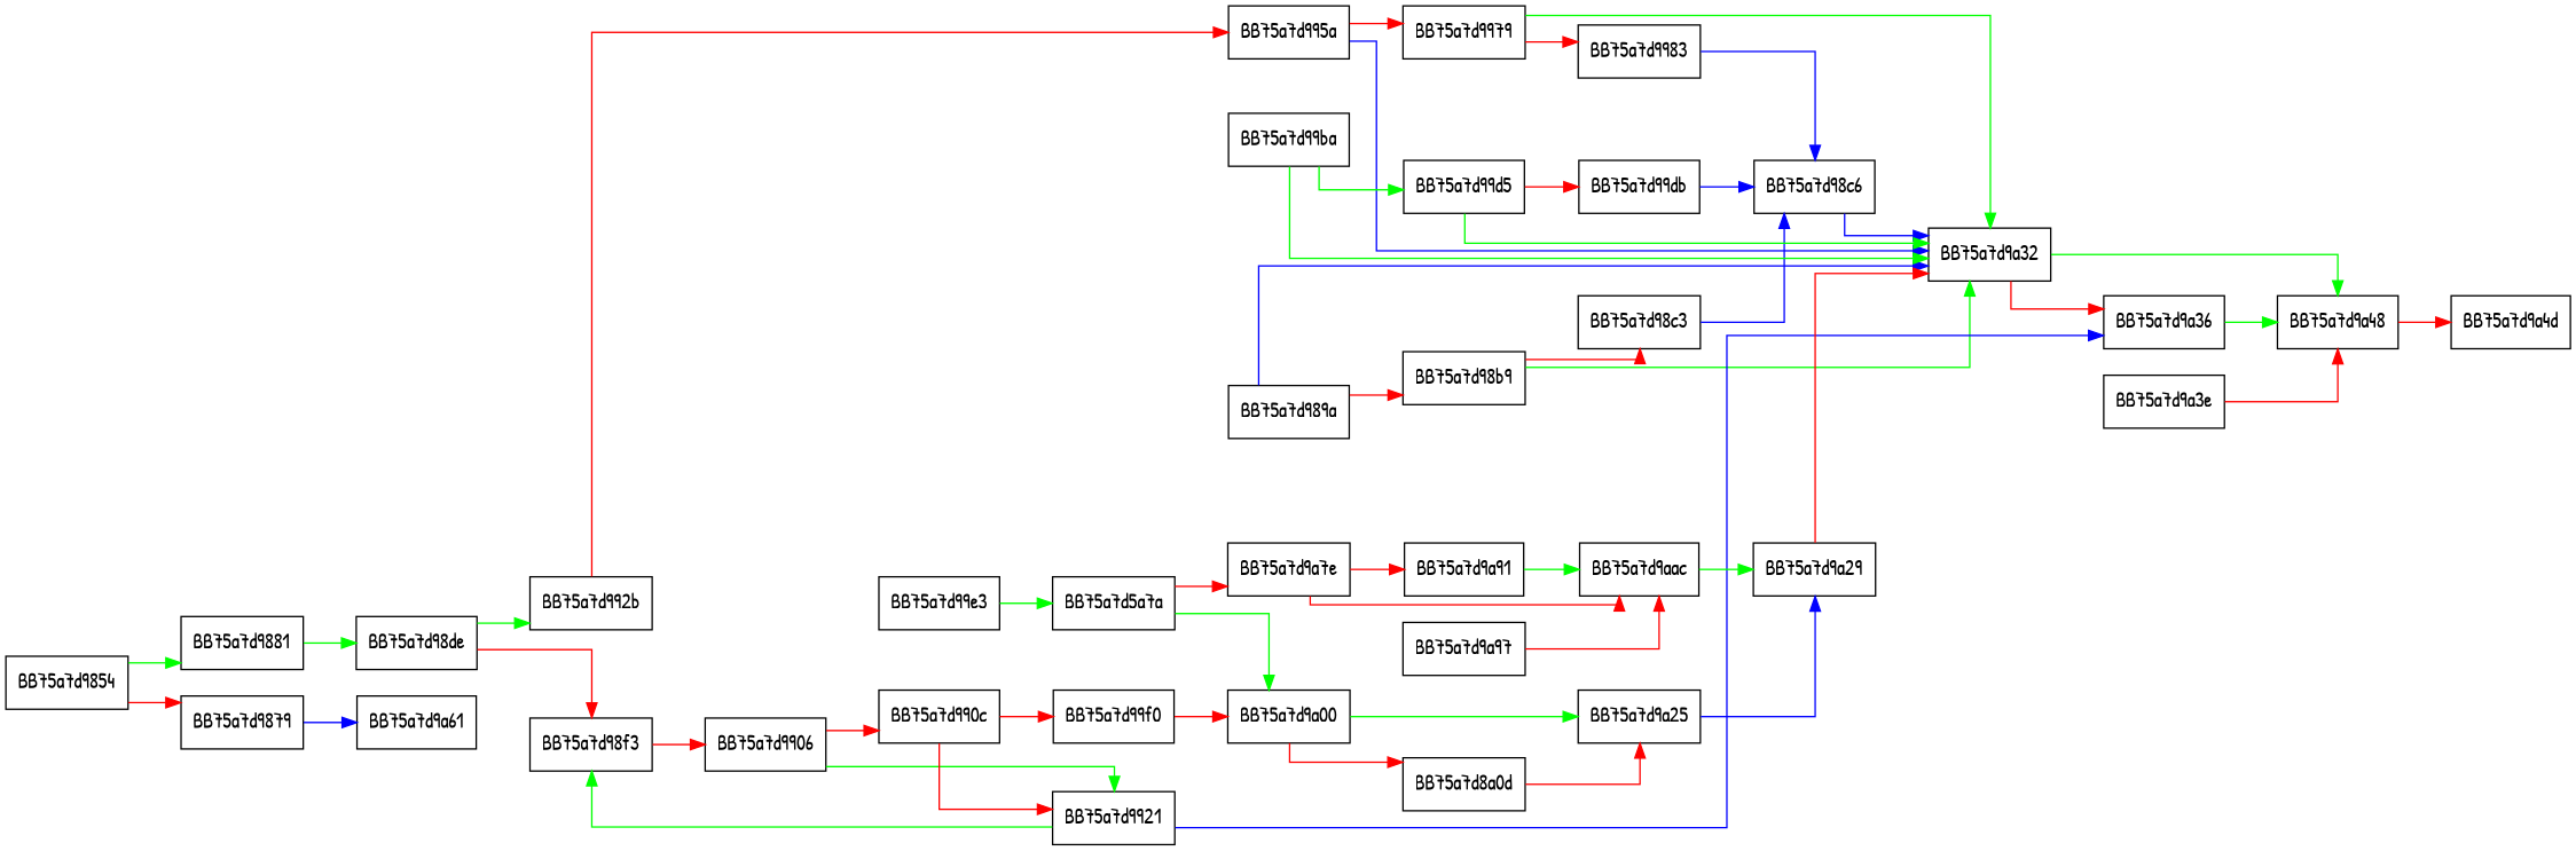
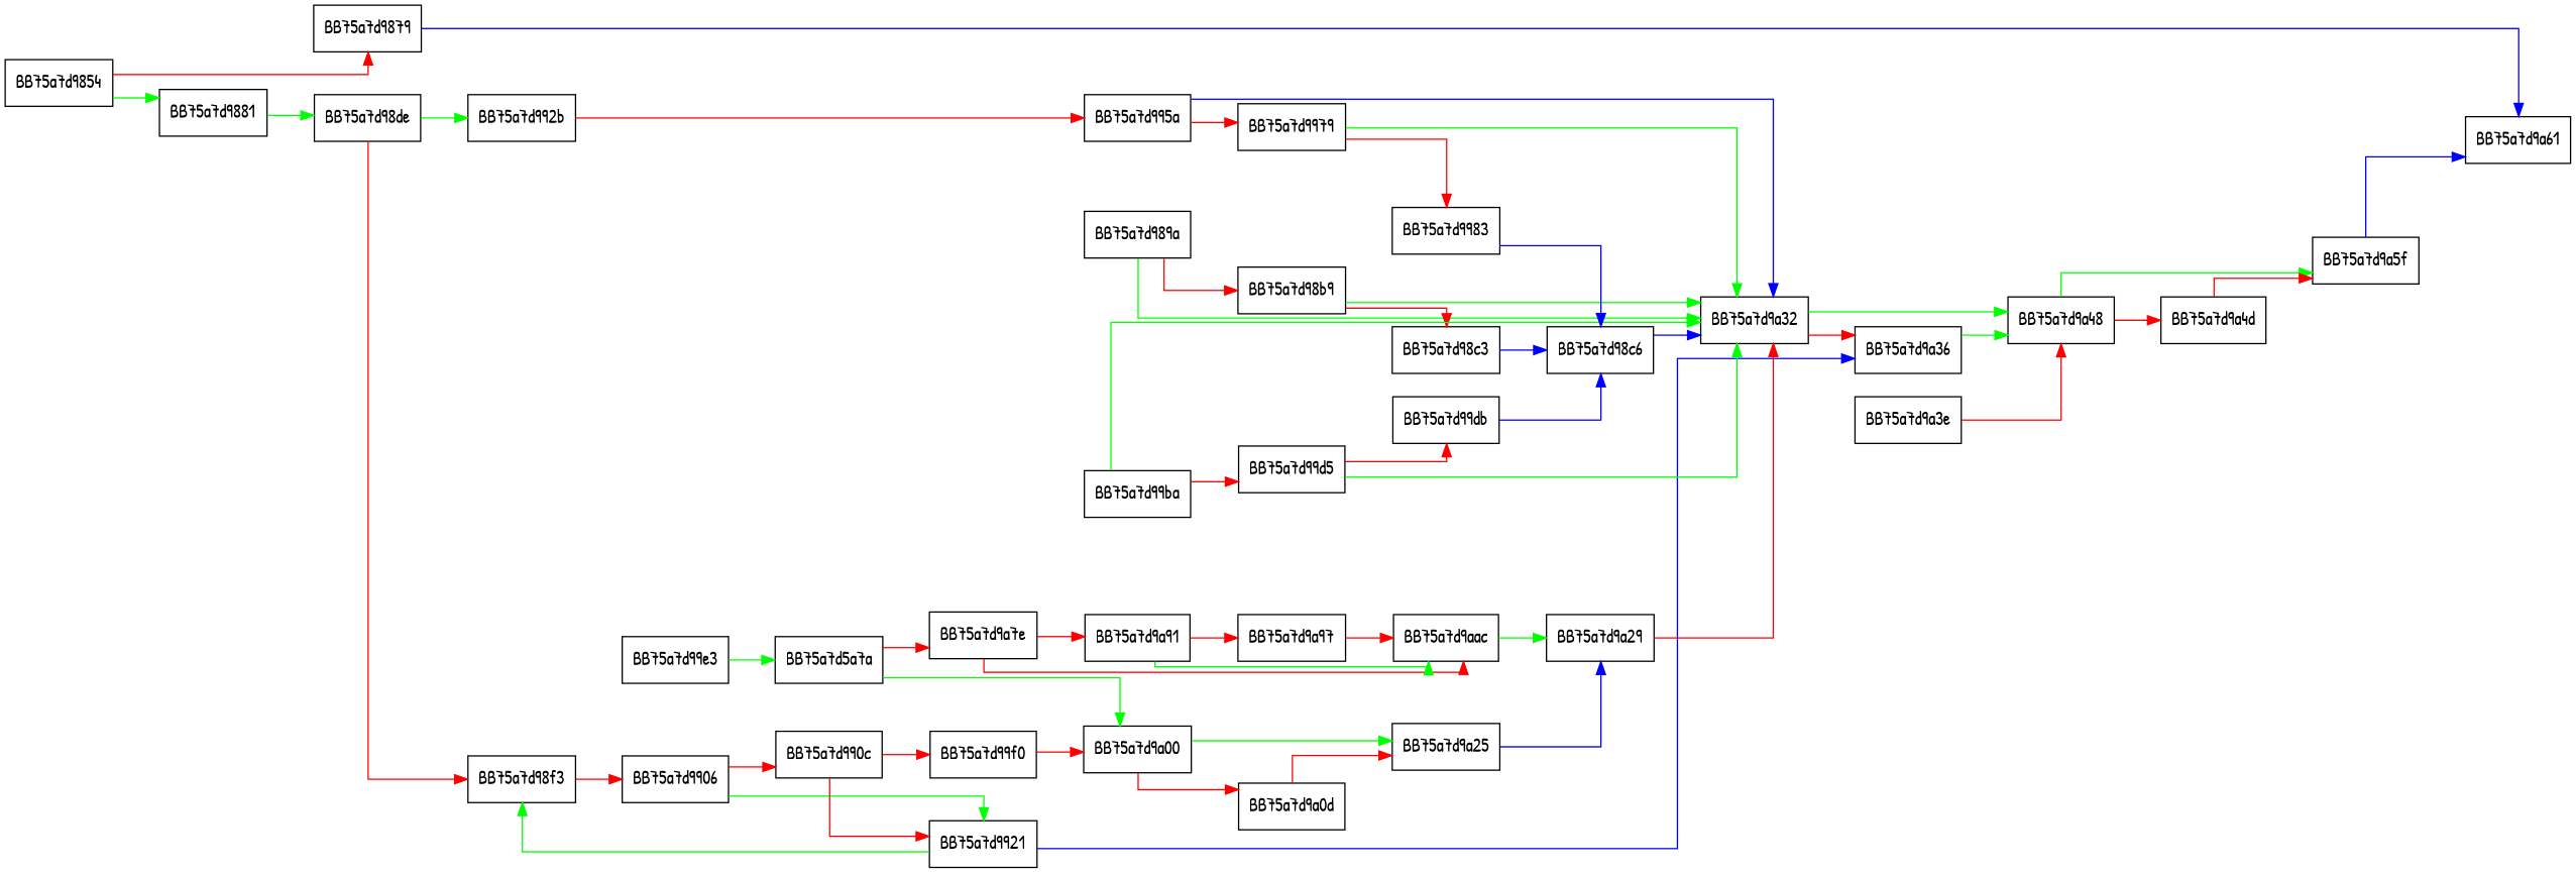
  digraph {
    fontname="Patrick Hand"
    rankdir=LR
    splines=ortho
    node [fontname="Patrick Hand" shape=box]
    edge [color=red fontname="Patrick Hand"]
    BB75a7d9854
    BB75a7d9881
    BB75a7d9879
    BB75a7d98de
    BB75a7d9a61
    BB75a7d992b
    BB75a7d98f3
    BB75a7d989a
    BB75a7d9a32
    BB75a7d98b9
    BB75a7d995a
    BB75a7d9906
    BB75a7d9a36
    BB75a7d9a48
    BB75a7d98c3
+   BB75a7d9a5f
    BB75a7d9a4d
    BB75a7d98c6
    BB75a7d9979
    BB75a7d9921
    BB75a7d990c
    BB75a7d99f0
    BB75a7d9a3e
    n24 [label=BB75a7d5a7a]
    BB75a7d99e3
    BB75a7d99ba
    BB75a7d99d5
    BB75a7d9983
    BB75a7d9a00
    BB75a7d9a7e
    BB75a7d99db
    BB75a7d9a25
-   BB75a7d9a0d [label=BB75a7d8a0d]
+   BB75a7d9a0d
    BB75a7d9aac
    BB75a7d9a91
    BB75a7d9a29
    BB75a7d9a97
    BB75a7d9854 -> BB75a7d9881 [color=green]
    BB75a7d9854 -> BB75a7d9879
    BB75a7d9881 -> BB75a7d98de [color=green]
    BB75a7d9879 -> BB75a7d9a61 [color=blue]
    BB75a7d98de -> BB75a7d992b [color=green]
    BB75a7d98de -> BB75a7d98f3
    BB75a7d992b -> BB75a7d995a
    BB75a7d98f3 -> BB75a7d9906
-   BB75a7d989a -> BB75a7d9a32 [color=blue]
+   BB75a7d989a -> BB75a7d9a32 [color=green]
    BB75a7d989a -> BB75a7d98b9
    BB75a7d9a32 -> BB75a7d9a36
    BB75a7d9a32 -> BB75a7d9a48 [color=green]
    BB75a7d98b9 -> BB75a7d9a32 [color=green]
    BB75a7d98b9 -> BB75a7d98c3
    BB75a7d995a -> BB75a7d9a32 [color=blue]
    BB75a7d995a -> BB75a7d9979
    BB75a7d9906 -> BB75a7d9921 [color=green]
    BB75a7d9906 -> BB75a7d990c
    BB75a7d9a36 -> BB75a7d9a48 [color=green]
+   BB75a7d9a48 -> BB75a7d9a5f [color=green]
    BB75a7d9a48 -> BB75a7d9a4d
    BB75a7d98c3 -> BB75a7d98c6 [color=blue]
+   BB75a7d9a5f -> BB75a7d9a61 [color=blue]
+   BB75a7d9a4d -> BB75a7d9a5f
    BB75a7d98c6 -> BB75a7d9a32 [color=blue]
    BB75a7d9979 -> BB75a7d9a32 [color=green]
    BB75a7d9979 -> BB75a7d9983
    BB75a7d9921 -> BB75a7d98f3 [color=green]
    BB75a7d9921 -> BB75a7d9a36 [color=blue]
    BB75a7d990c -> BB75a7d9921
    BB75a7d990c -> BB75a7d99f0
    BB75a7d99f0 -> BB75a7d9a00
    BB75a7d9a3e -> BB75a7d9a48
    n24 -> BB75a7d9a00 [color=green]
    n24 -> BB75a7d9a7e
    BB75a7d99e3 -> n24 [color=green]
    BB75a7d99ba -> BB75a7d9a32 [color=green]
-   BB75a7d99ba -> BB75a7d99d5 [color=green]
+   BB75a7d99ba -> BB75a7d99d5
    BB75a7d99d5 -> BB75a7d9a32 [color=green]
    BB75a7d99d5 -> BB75a7d99db
    BB75a7d9983 -> BB75a7d98c6 [color=blue]
    BB75a7d9a00 -> BB75a7d9a25 [color=green]
    BB75a7d9a00 -> BB75a7d9a0d
    BB75a7d9a7e -> BB75a7d9aac
    BB75a7d9a7e -> BB75a7d9a91
    BB75a7d99db -> BB75a7d98c6 [color=blue]
    BB75a7d9a25 -> BB75a7d9a29 [color=blue]
    BB75a7d9a0d -> BB75a7d9a25
    BB75a7d9aac -> BB75a7d9a29 [color=green]
    BB75a7d9a91 -> BB75a7d9aac [color=green]
+   BB75a7d9a91 -> BB75a7d9a97
    BB75a7d9a29 -> BB75a7d9a32
    BB75a7d9a97 -> BB75a7d9aac
  }
